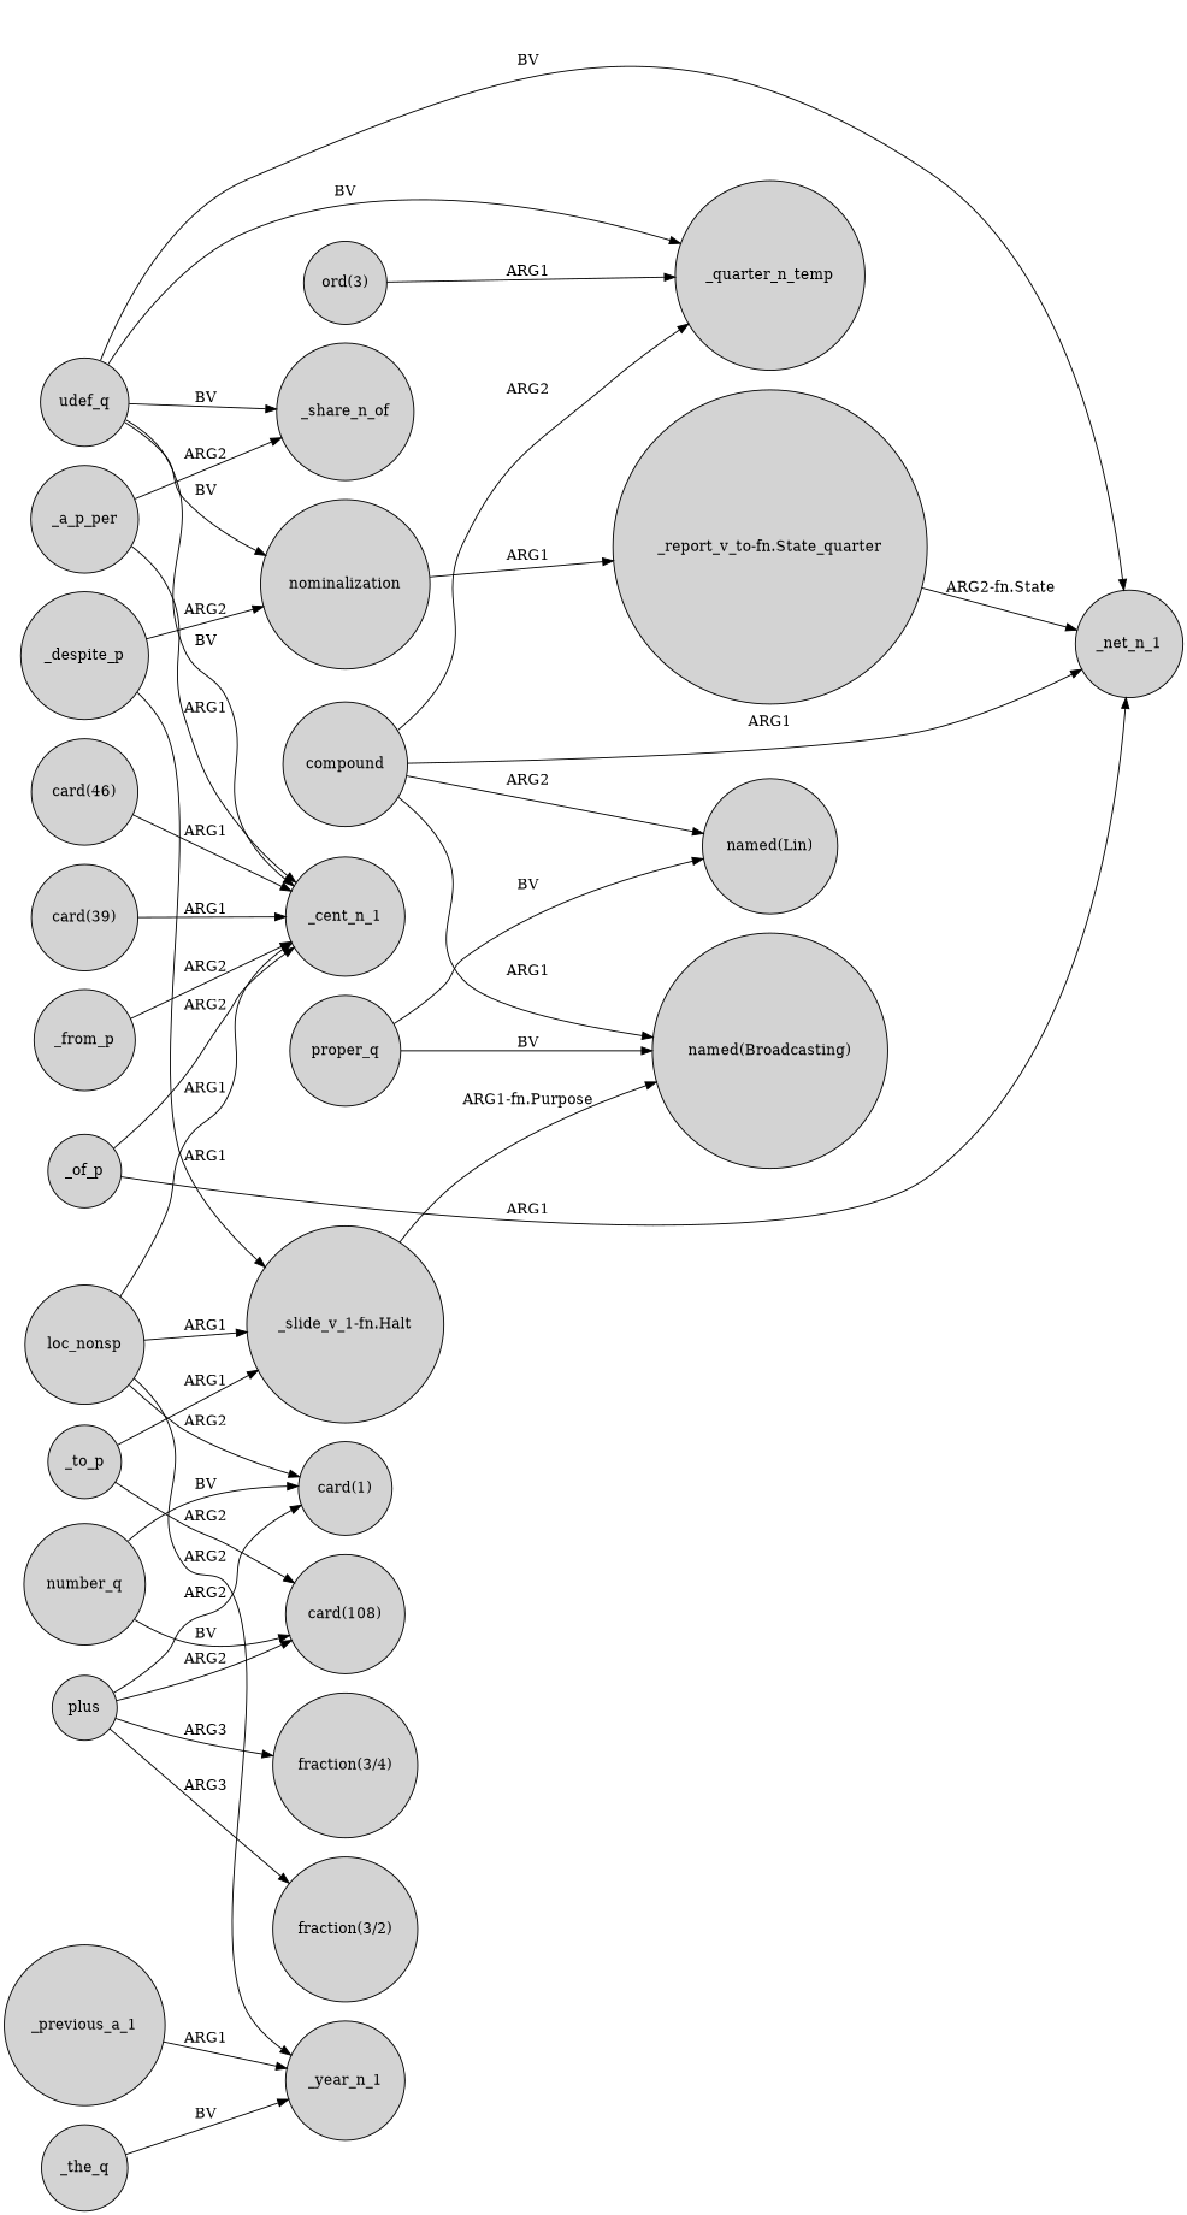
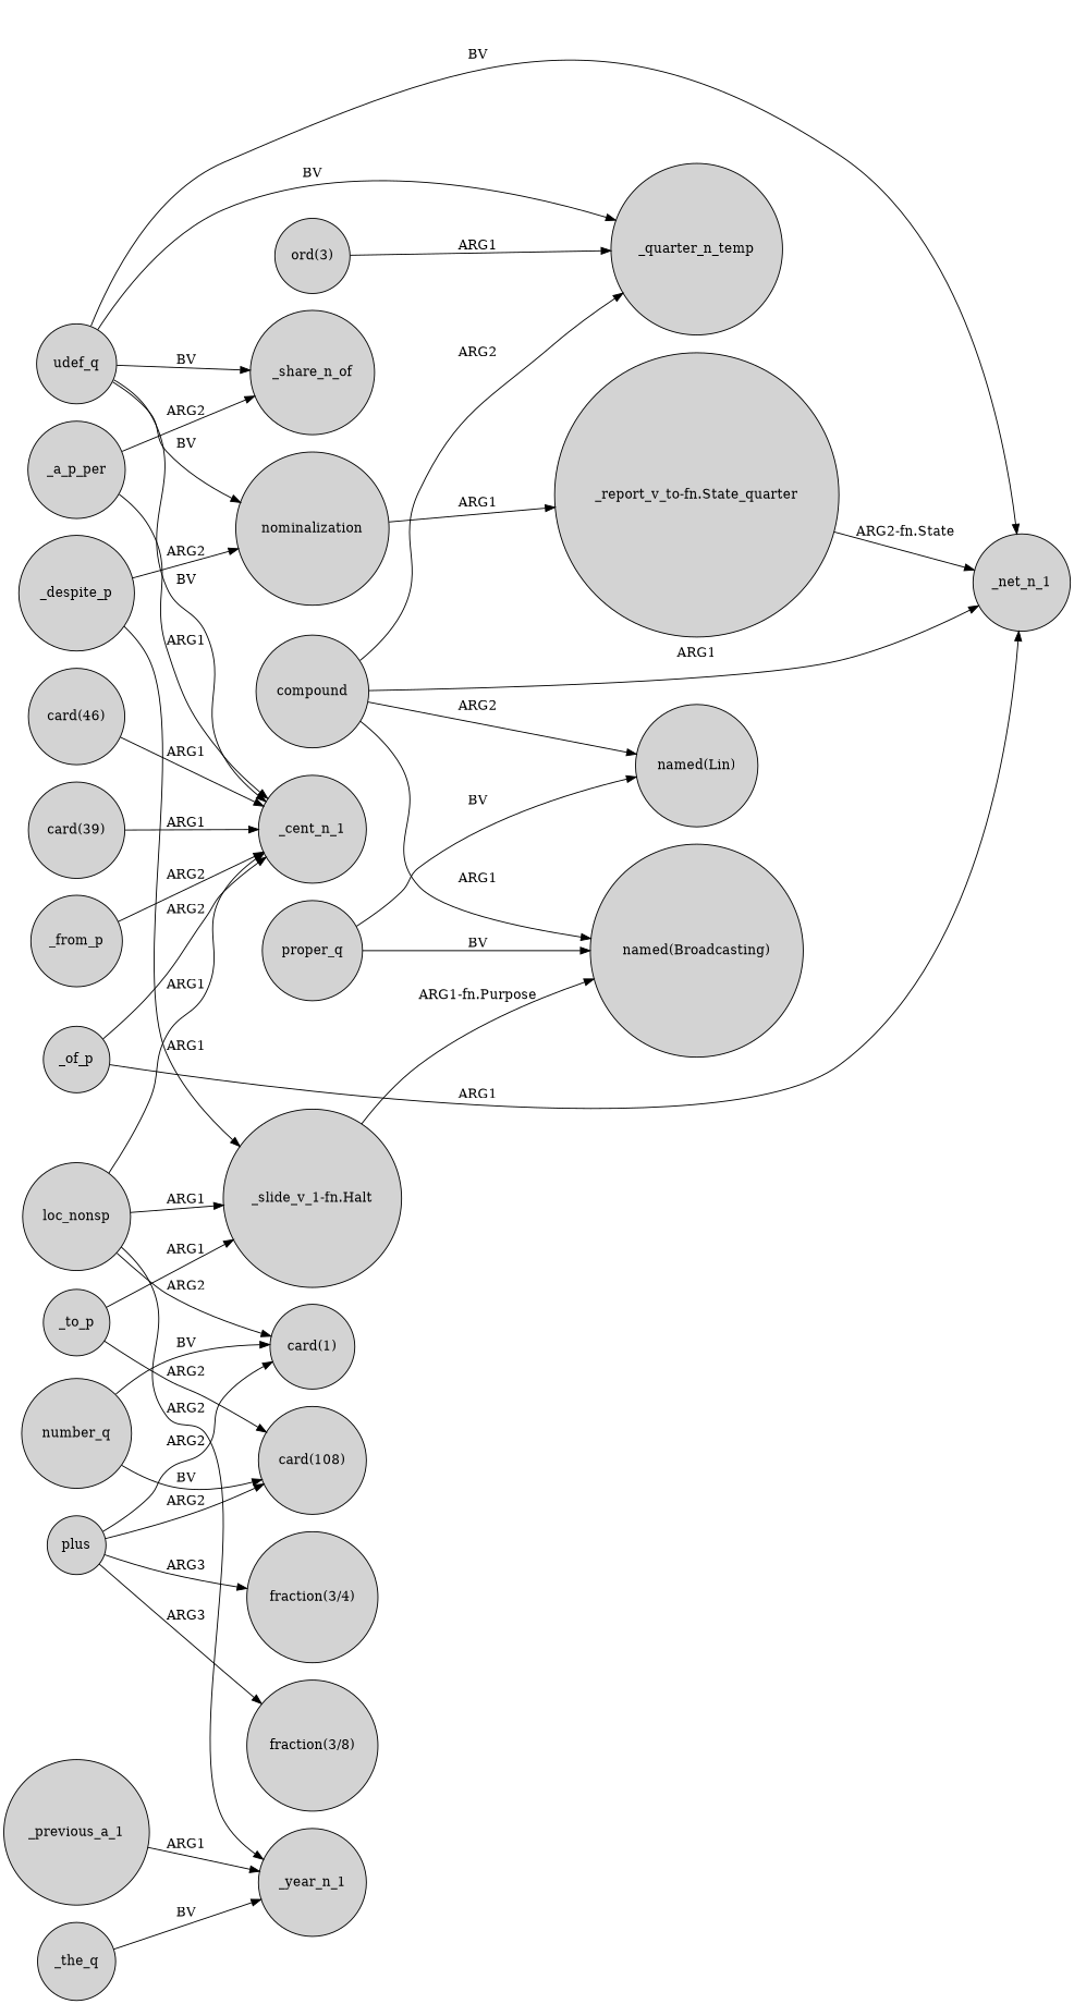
  digraph {
    rankdir=LR
    node [shape=circle style=filled]
    loc_nonsp
    _cent_n_1
    "card(1)"
    "_slide_v_1-fn.Halt"
    _year_n_1
    "named(Broadcasting)"
    "ord(3)"
    _quarter_n_temp
    number_q
    "card(108)"
    _a_p_per
    _share_n_of
    _from_p
    proper_q
    "named(Lin)"
    udef_q
    nominalization
    _net_n_1
    n19 [label="_report_v_to-fn.State_quarter"]
    _previous_a_1
    plus
-   "fraction(3/8)" [label="fraction(3/2)"]
+   "fraction(3/8)"
    "fraction(3/4)"
    "card(46)"
    _of_p
    _despite_p
    compound
    "card(39)"
    _the_q
    _to_p
    loc_nonsp -> _cent_n_1 [label=ARG1]
    loc_nonsp -> "card(1)" [label=ARG2]
    loc_nonsp -> "_slide_v_1-fn.Halt" [label=ARG1]
    loc_nonsp -> _year_n_1 [label=ARG2]
    "_slide_v_1-fn.Halt" -> "named(Broadcasting)" [label="ARG1-fn.Purpose"]
    "ord(3)" -> _quarter_n_temp [label=ARG1]
    number_q -> "card(1)" [label=BV]
    number_q -> "card(108)" [label=BV]
    _a_p_per -> _cent_n_1 [label=ARG1]
    _a_p_per -> _share_n_of [label=ARG2]
    _from_p -> _cent_n_1 [label=ARG2]
    proper_q -> "named(Broadcasting)" [label=BV]
    proper_q -> "named(Lin)" [label=BV]
    udef_q -> _cent_n_1 [label=BV]
    udef_q -> _quarter_n_temp [label=BV]
    udef_q -> _share_n_of [label=BV]
    udef_q -> nominalization [label=BV]
    udef_q -> _net_n_1 [label=BV]
    nominalization -> n19 [label=ARG1]
    n19 -> _net_n_1 [label="ARG2-fn.State"]
    _previous_a_1 -> _year_n_1 [label=ARG1]
    plus -> "card(1)" [label=ARG2]
    plus -> "card(108)" [label=ARG2]
    plus -> "fraction(3/8)" [label=ARG3]
    plus -> "fraction(3/4)" [label=ARG3]
    "card(46)" -> _cent_n_1 [label=ARG1]
    _of_p -> _cent_n_1 [label=ARG2]
    _of_p -> _net_n_1 [label=ARG1]
    _despite_p -> "_slide_v_1-fn.Halt" [label=ARG1]
    _despite_p -> nominalization [label=ARG2]
    compound -> "named(Broadcasting)" [label=ARG1]
    compound -> _quarter_n_temp [label=ARG2]
    compound -> "named(Lin)" [label=ARG2]
    compound -> _net_n_1 [label=ARG1]
    "card(39)" -> _cent_n_1 [label=ARG1]
    _the_q -> _year_n_1 [label=BV]
    _to_p -> "_slide_v_1-fn.Halt" [label=ARG1]
    _to_p -> "card(108)" [label=ARG2]
  }
